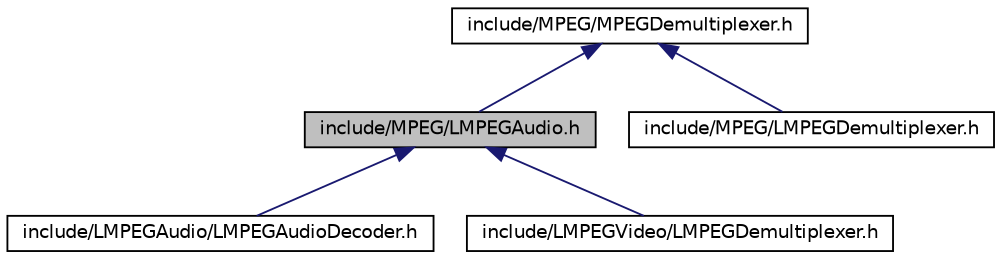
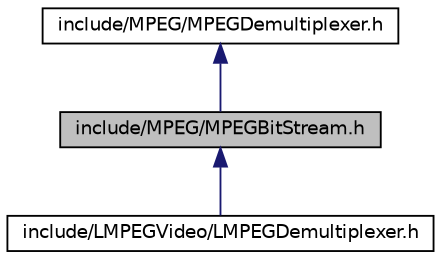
  digraph {
    node [color=black fillcolor=white fontname=Helvetica fontsize=10 shape=record style=filled]
    edge [color=midnightblue dir=back fontname=Helvetica fontsize=10 labelfontname=Helvetica labelfontsize=10 style=solid]
-   n1 [fillcolor=grey75 fontcolor=black height=0.2 label="include/MPEG/LMPEGAudio.h" width=0.4]
-   n2 [height=0.2 label="include/LMPEGAudio/LMPEGAudioDecoder.h" width=0.4]
+   n1 [fillcolor=grey75 fontcolor=black height=0.2 label="include/MPEG/MPEGBitStream.h" width=0.4]
    n3 [height=0.2 label="include/LMPEGVideo/LMPEGDemultiplexer.h" width=0.4]
    n4 [height=0.2 label="include/MPEG/MPEGDemultiplexer.h" width=0.4]
-   n5 [height=0.2 label="include/MPEG/LMPEGDemultiplexer.h" width=0.4]
-   n1 -> n2
    n1 -> n3
    n4 -> n1
-   n4 -> n5
  }
